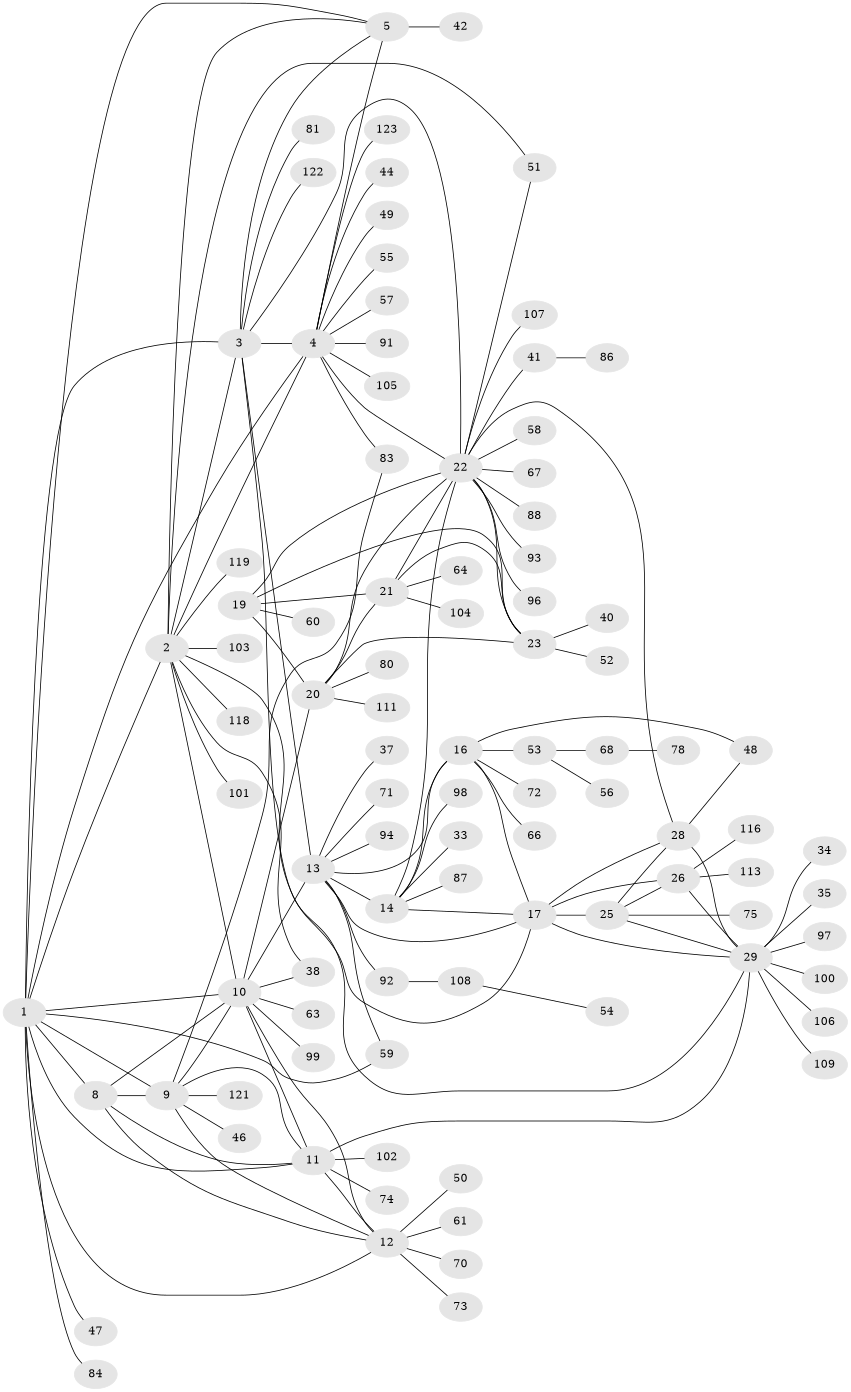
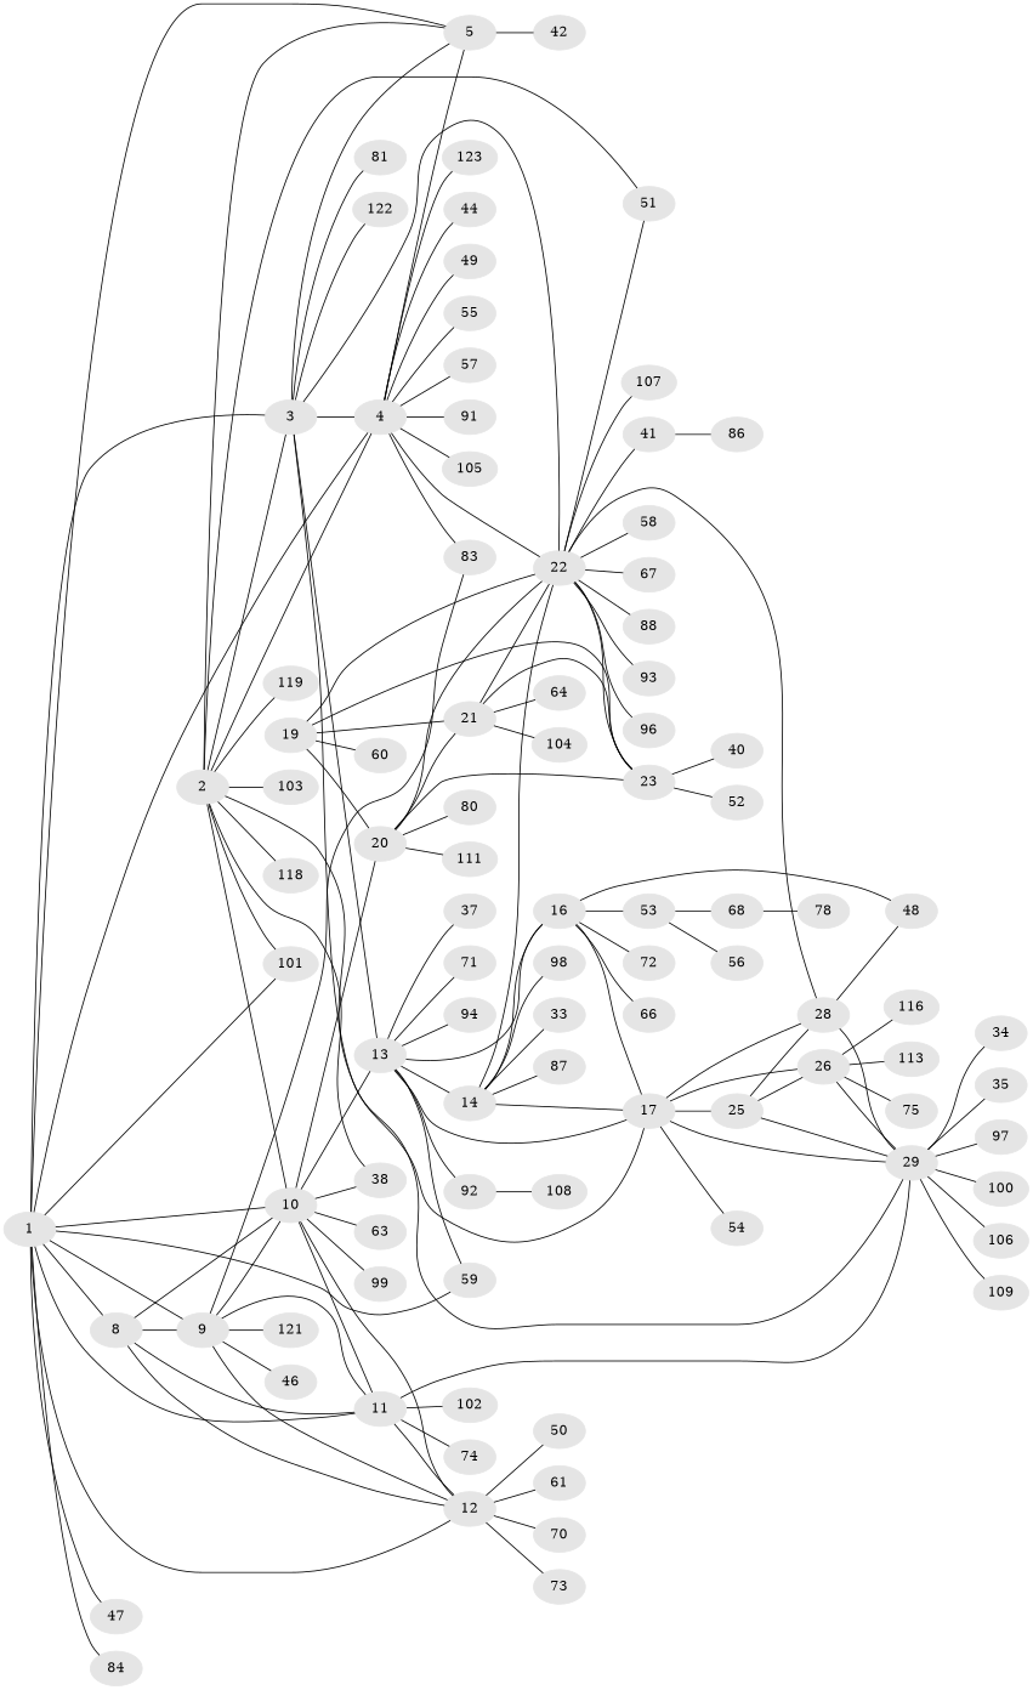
  graph {
    rankdir=LR
    node [color=gray90 style=filled]
    1 [super="+7"]
    2 [super="+115"]
    3 [super="+82"]
    4 [super="+6"]
    5 [super="+85"]
    8 [super="+95"]
    9 [super="+90"]
    10 [super="+45"]
    11 [super="+89"]
    12 [super="+69"]
    47
    59
    84
    17 [super="+30"]
    38 [super="+39"]
    51
    101
    103
    118
    119
    13 [super="+15"]
    22 [super="+31"]
    29 [super="+65"]
    81
    122
    44
    49
    55
    57
    83
    91
    105
    123
    42
    46
    121
    99
    20 [super="+24"]
    63
    74
    102
    50
    61
    70
    73
    25 [super="+27"]
    26 [super="+117"]
    28 [super="+120"]
    54 [super="+77"]
    14 [super="+32"]
    16 [super="+18"]
    37
    71
    92
    94
    23 [super="+36"]
    41
    58 [super="+76"]
    67
    88
    93
    96
    107
    34
    35
    97
    100 [super="+110"]
    106
    109
    21 [super="+114"]
    80
    111
    33
    87
    98
    48
    53
    66
    72
    108
    56
    68 [super="+79"]
    75
    113
    116
    19 [super="+112"]
    60 [super="+62"]
    64
    104
    40
    52
    86
    78
-   1 -- 2
+   1 -- 101
    1 -- 3
    1 -- 4 [weight=2]
    1 -- 5
    1 -- 8
    1 -- 9
    1 -- 10
    1 -- 11
    1 -- 12
    1 -- 47
    1 -- 59
    1 -- 84
    2 -- 3
    2 -- 4 [weight=2]
    2 -- 5
    2 -- 10
    2 -- 17
    2 -- 38
    2 -- 51
    2 -- 101
    2 -- 103
    2 -- 118
    2 -- 119
    3 -- 4 [weight=2]
    3 -- 5
    3 -- 13
    3 -- 22
    3 -- 29
    3 -- 81
    3 -- 122
    4 -- 5 [weight=2]
    4 -- 22
    4 -- 44
    4 -- 49
    4 -- 55
    4 -- 57
    4 -- 83
    4 -- 91
    4 -- 105
    4 -- 123
    5 -- 42
    8 -- 9
    8 -- 10
    8 -- 11
    8 -- 12
    9 -- 10
    9 -- 11
    9 -- 12
    9 -- 83
    9 -- 46
    9 -- 121
    10 -- 11
    10 -- 12
    10 -- 38
    10 -- 13
    10 -- 99
    10 -- 20
    10 -- 63
    11 -- 12
    11 -- 29
    11 -- 74
    11 -- 102
    12 -- 50
    12 -- 61
    12 -- 70
    12 -- 73
    17 -- 29
    17 -- 25 [weight=2]
    17 -- 26
    17 -- 28
-   108 -- 54
+   17 -- 54
    13 -- 59
    13 -- 17 [weight=2]
    13 -- 14 [weight=2]
    13 -- 16 [weight=4]
    13 -- 37
    13 -- 71
    13 -- 92
    13 -- 94
    22 -- 51
    22 -- 28
    22 -- 23
    22 -- 41
    22 -- 58
    22 -- 67
    22 -- 88
    22 -- 93
    22 -- 96
    22 -- 107
    29 -- 34
    29 -- 35
    29 -- 97
    29 -- 100
    29 -- 106
    29 -- 109
    20 -- 22 [weight=2]
    20 -- 23 [weight=2]
    20 -- 21 [weight=2]
    20 -- 80
    20 -- 111
    25 -- 29 [weight=2]
    25 -- 26 [weight=2]
    25 -- 28 [weight=2]
-   25 -- 75
+   26 -- 75
    26 -- 29
    26 -- 113
    26 -- 116
    28 -- 29
    28 -- 48
    14 -- 17
    14 -- 22
    14 -- 16 [weight=2]
    14 -- 33
    14 -- 87
    14 -- 98
    16 -- 17 [weight=2]
    16 -- 48
    16 -- 53
    16 -- 66
    16 -- 72
    92 -- 108
    23 -- 40
    23 -- 52
    41 -- 86
    21 -- 22
    21 -- 23
    21 -- 64
    21 -- 104
    53 -- 56
    53 -- 68
    68 -- 78
    19 -- 22
    19 -- 20 [weight=2]
    19 -- 23
    19 -- 21
    19 -- 60
  }
